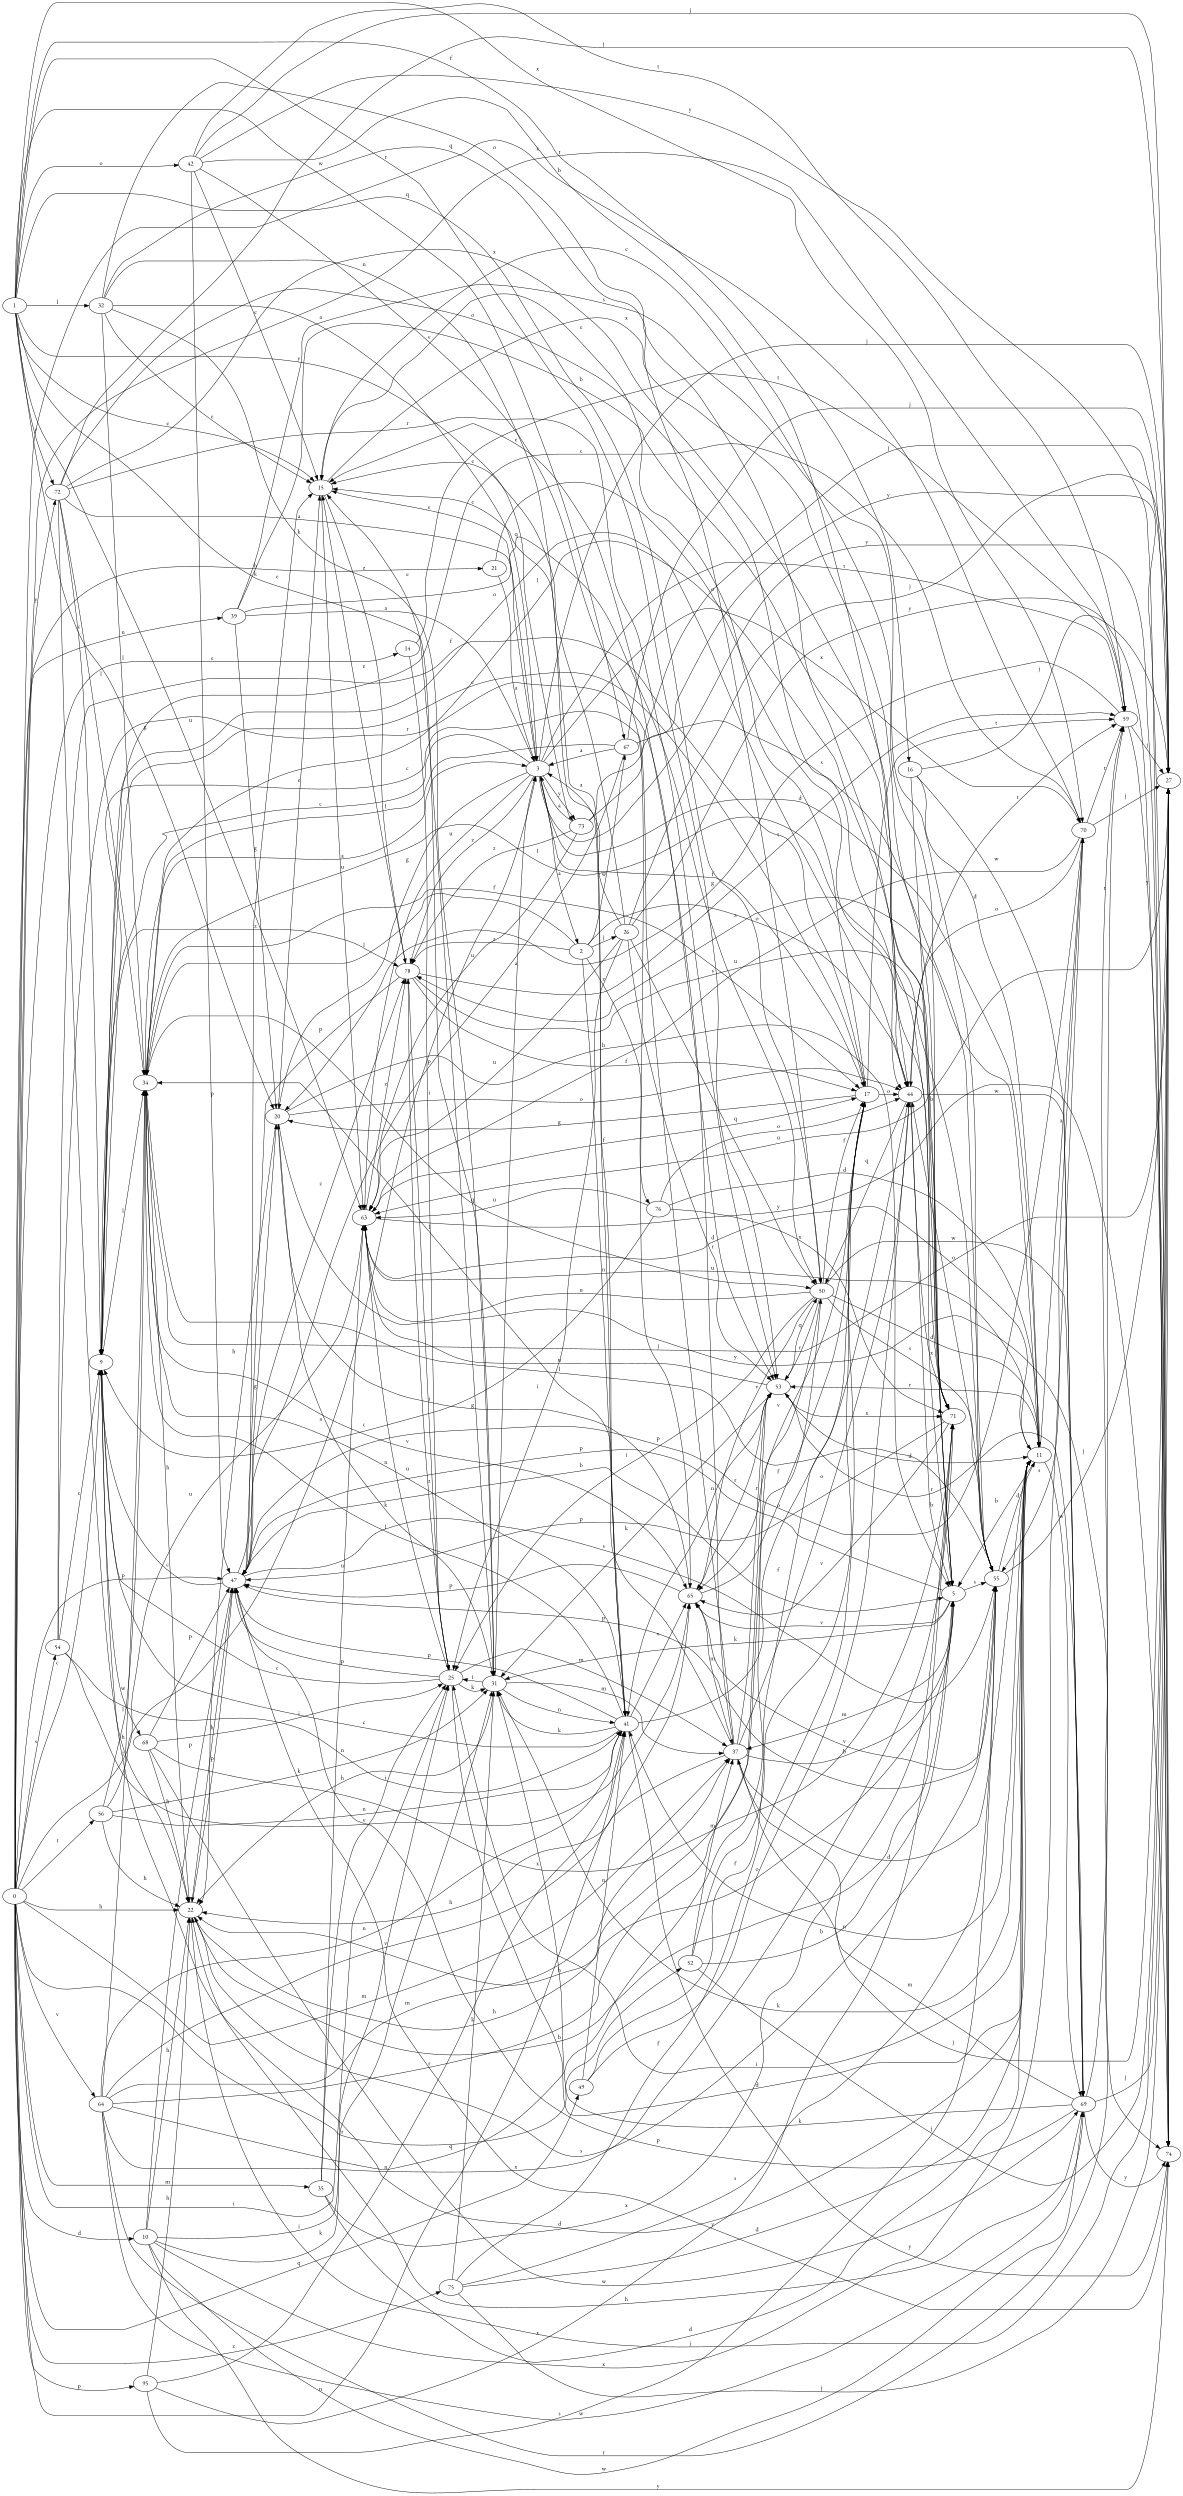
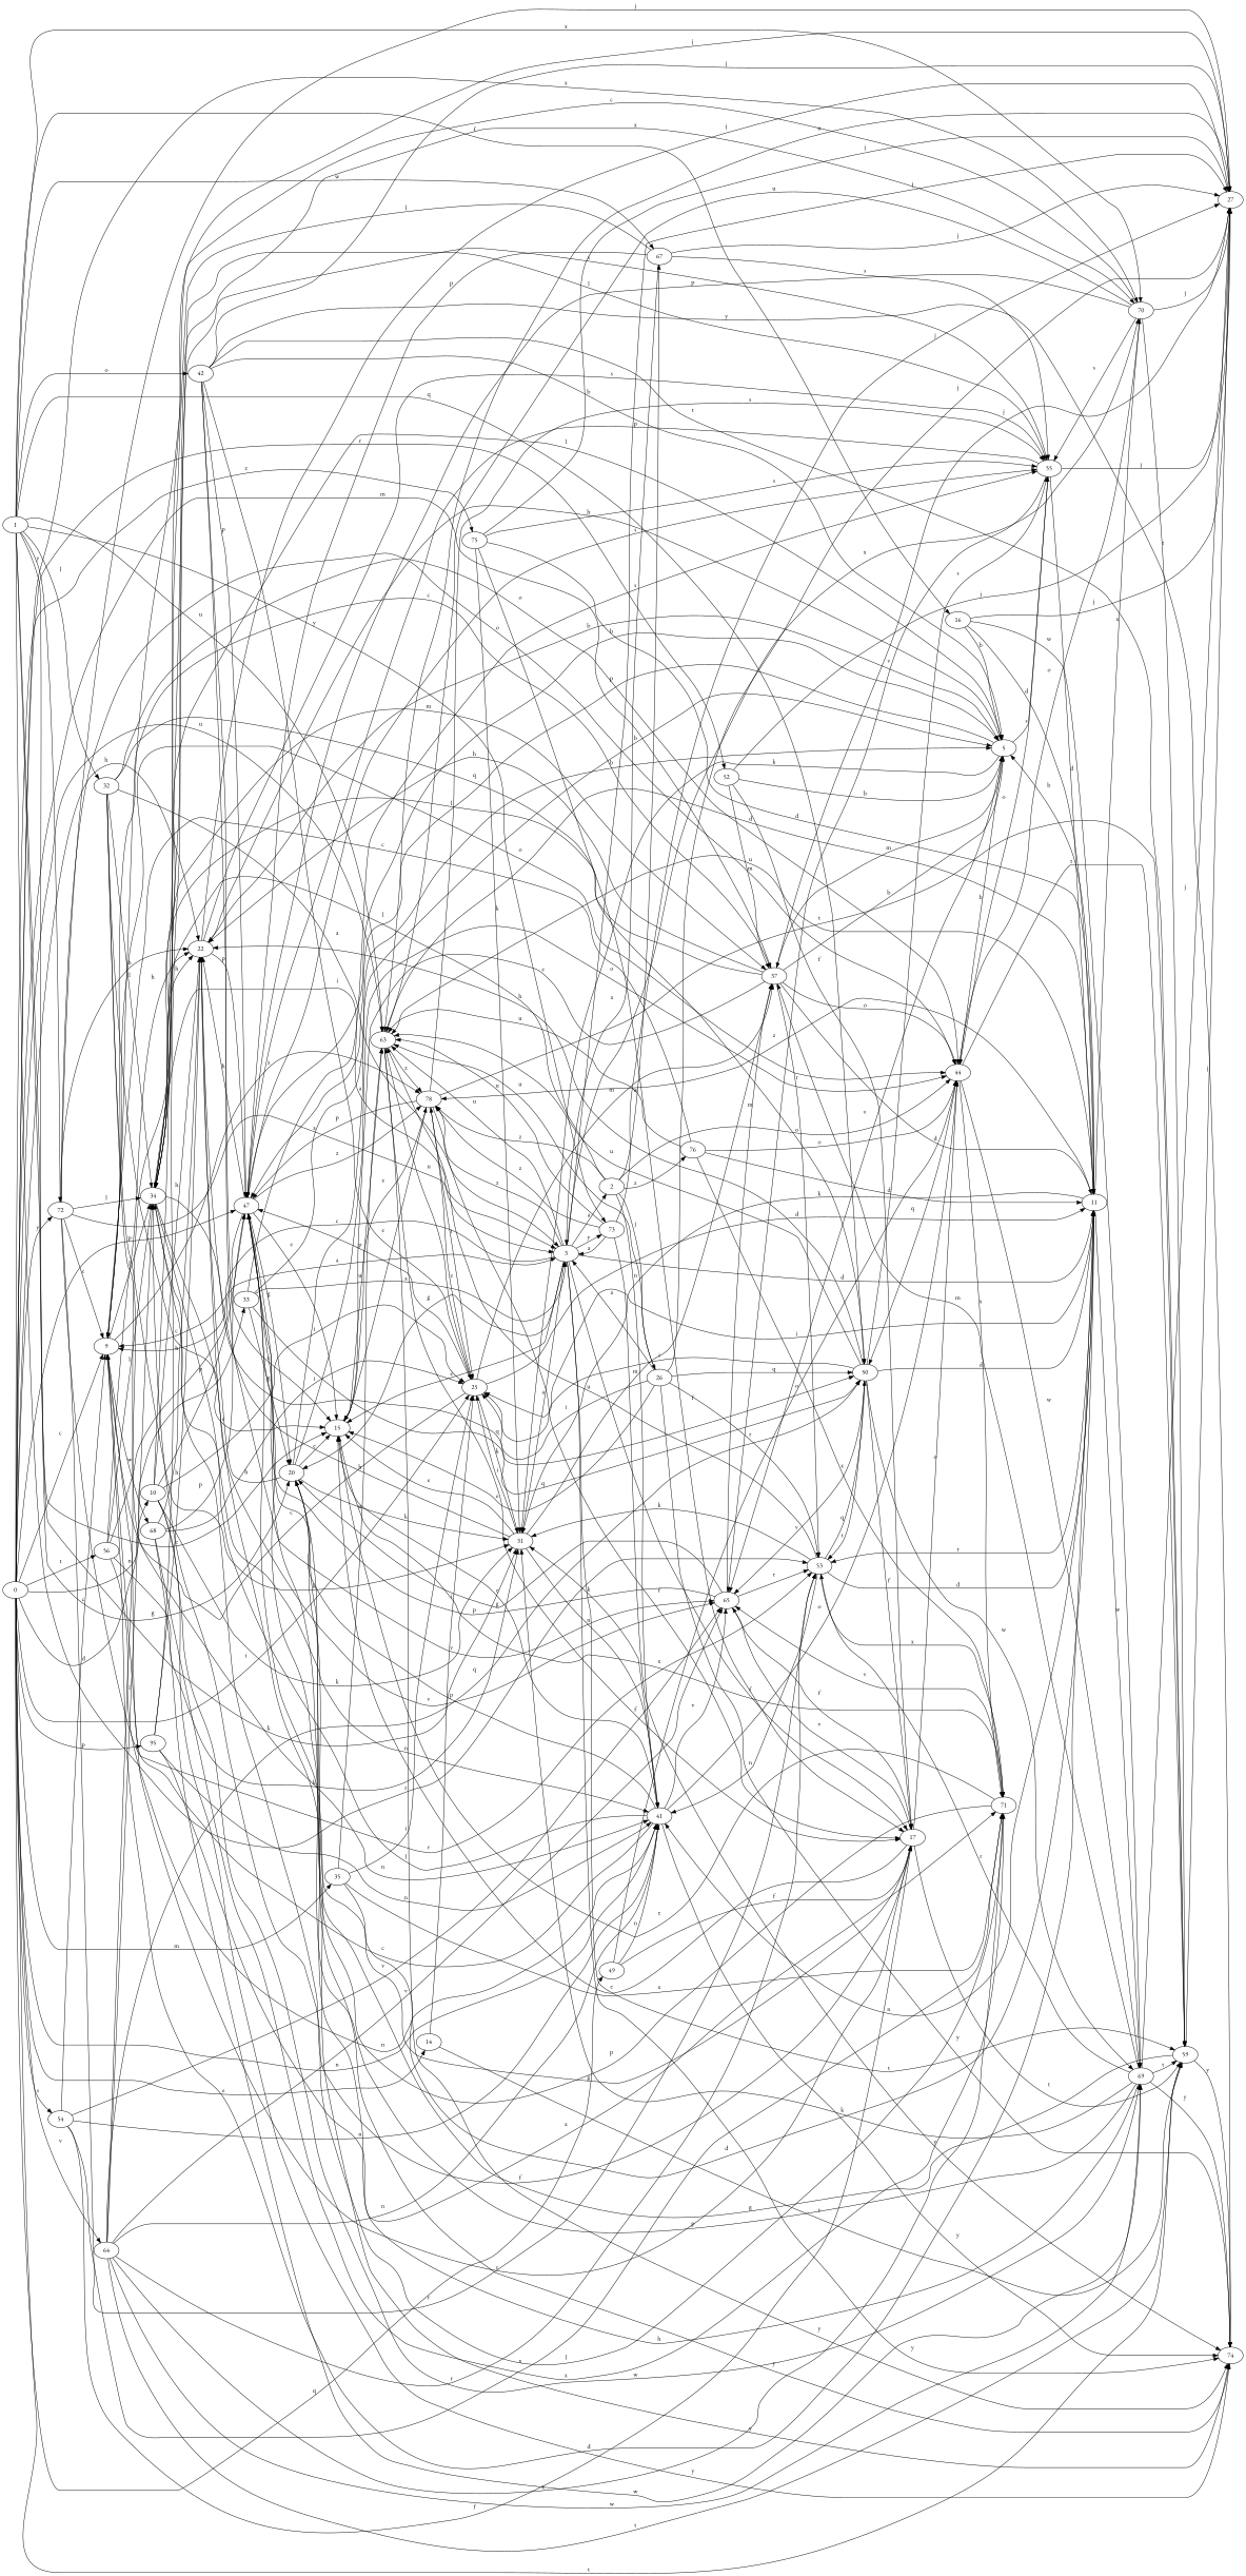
  strict digraph {
    fontname="EB Garamond"
    rankdir=LR
    node [fontname="EB Garamond"]
    edge [fontname="EB Garamond"]
    0
    9
    10
    14
-   21
    22
    25
    35
    37
-   39
+   39 [label=33]
    41
    n12 [label=95]
    47
    49
    52
    54
    56
    59
    63
    64
    70
    72
    75
    34
    44
    78
    11
    68
    31
    74
    69
    3
    27
    5
    55
    71
    15
    53
    20
    50
    65
    17
    1
    16
    32
    42
    67
    73
    2
    26
    76
    0 -> 9 [label=c]
    0 -> 10 [label=d]
    0 -> 14 [label=e]
-   0 -> 21 [label=h]
    0 -> 22 [label=h]
    0 -> 25 [label=i]
    0 -> 35 [label=m]
    0 -> 37 [label=m]
    0 -> 39 [label=n]
    0 -> 41 [label=n]
    0 -> n12 [label=p]
    0 -> 47 [label=p]
    0 -> 49 [label=q]
    0 -> 52 [label=r]
    0 -> 54 [label=s]
    0 -> 56 [label=t]
    0 -> 59 [label=t]
    0 -> 63 [label=u]
    0 -> 64 [label=v]
    0 -> 70 [label=x]
    0 -> 72 [label=y]
    0 -> 75 [label=z]
    9 -> 34 [label=l]
    9 -> 44 [label=o]
    9 -> 78 [label=z]
    9 -> 11 [label=d]
    9 -> 68 [label=w]
    10 -> 22 [label=h]
    10 -> 25 [label=i]
    10 -> 47 [label=p]
    10 -> 70 [label=x]
    10 -> 31 [label=k]
    10 -> 74 [label=y]
    10 -> 69 [label=w]
    14 -> 25 [label=i]
    14 -> 59 [label=t]
-   21 -> 44 [label=o]
-   21 -> 3 [label=a]
    22 -> 47 [label=p]
    22 -> 27 [label=j]
    22 -> 5 [label=b]
    22 -> 55 [label=s]
    25 -> 9 [label=c]
    25 -> 37 [label=m]
    25 -> 47 [label=p]
    25 -> 63 [label=u]
    25 -> 78 [label=z]
    25 -> 11 [label=d]
    25 -> 31 [label=k]
    35 -> 25 [label=i]
    35 -> 63 [label=u]
    35 -> 11 [label=d]
    35 -> 71 [label=x]
    37 -> 9 [label=c]
    37 -> 22 [label=h]
    37 -> 34 [label=l]
    37 -> 44 [label=o]
    37 -> 11 [label=d]
    37 -> 27 [label=j]
    37 -> 5 [label=b]
    37 -> 15 [label=e]
    37 -> 53 [label=r]
    39 -> 3 [label=a]
    39 -> 5 [label=b]
    39 -> 55 [label=s]
    39 -> 20 [label=g]
    39 -> 50 [label=q]
    41 -> 9 [label=c]
    41 -> 47 [label=p]
    41 -> 34 [label=l]
    41 -> 44 [label=o]
    41 -> 31 [label=k]
    41 -> 74 [label=y]
    41 -> 15 [label=e]
    41 -> 65 [label=v]
    n12 -> 22 [label=h]
    n12 -> 41 [label=n]
    n12 -> 55 [label=s]
    n12 -> 71 [label=x]
    47 -> 9 [label=c]
    47 -> 22 [label=h]
    47 -> 78 [label=z]
    47 -> 74 [label=y]
    47 -> 5 [label=b]
    47 -> 55 [label=s]
    47 -> 15 [label=e]
    47 -> 20 [label=g]
    49 -> 41 [label=n]
    49 -> 44 [label=o]
    49 -> 17 [label=f]
    52 -> 37 [label=m]
    52 -> 27 [label=j]
    52 -> 5 [label=b]
    52 -> 17 [label=f]
    54 -> 9 [label=c]
    54 -> 41 [label=n]
    54 -> 53 [label=r]
    54 -> 65 [label=v]
    54 -> 17 [label=f]
    56 -> 22 [label=h]
    56 -> 41 [label=n]
    56 -> 34 [label=l]
    56 -> 31 [label=k]
    56 -> 3 [label=a]
    59 -> 74 [label=y]
    59 -> 27 [label=j]
    59 -> 20 [label=g]
    63 -> 78 [label=z]
    63 -> 11 [label=d]
    63 -> 74 [label=y]
    63 -> 17 [label=f]
    64 -> 37 [label=m]
    64 -> 41 [label=n]
    64 -> 59 [label=t]
    64 -> 34 [label=l]
    64 -> 69 [label=w]
    64 -> 71 [label=x]
    64 -> 53 [label=r]
    64 -> 50 [label=q]
    64 -> 65 [label=v]
    70 -> 9 [label=c]
    70 -> 47 [label=p]
    70 -> 59 [label=t]
    70 -> 63 [label=u]
    70 -> 44 [label=o]
    70 -> 27 [label=j]
    70 -> 55 [label=s]
    72 -> 9 [label=c]
    72 -> 22 [label=h]
    72 -> 34 [label=l]
    72 -> 44 [label=o]
    72 -> 3 [label=a]
    72 -> 27 [label=j]
    72 -> 71 [label=x]
    72 -> 53 [label=r]
    75 -> 11 [label=d]
    75 -> 31 [label=k]
    75 -> 27 [label=j]
    75 -> 55 [label=s]
    75 -> 17 [label=f]
    34 -> 22 [label=h]
    34 -> 41 [label=n]
    34 -> 3 [label=a]
    34 -> 27 [label=j]
    34 -> 50 [label=q]
    34 -> 65 [label=v]
    34 -> 17 [label=f]
    44 -> 59 [label=t]
    44 -> 69 [label=w]
    44 -> 5 [label=b]
    44 -> 71 [label=x]
    44 -> 50 [label=q]
    78 -> 25 [label=i]
    78 -> 47 [label=p]
    78 -> 59 [label=t]
    78 -> 55 [label=s]
    78 -> 15 [label=e]
    78 -> 17 [label=f]
    11 -> 25 [label=i]
    11 -> 41 [label=n]
    11 -> 63 [label=u]
    11 -> 70 [label=x]
    11 -> 78 [label=z]
    11 -> 31 [label=k]
    11 -> 69 [label=w]
    11 -> 5 [label=b]
    11 -> 53 [label=r]
    68 -> 22 [label=h]
    68 -> 25 [label=i]
    68 -> 47 [label=p]
    68 -> 69 [label=w]
    68 -> 71 [label=x]
    31 -> 22 [label=h]
    31 -> 25 [label=i]
    31 -> 37 [label=m]
    31 -> 41 [label=n]
    31 -> 3 [label=a]
    31 -> 15 [label=e]
    69 -> 22 [label=h]
    69 -> 37 [label=m]
    69 -> 47 [label=p]
    69 -> 59 [label=t]
    69 -> 31 [label=k]
    69 -> 74 [label=y]
    69 -> 27 [label=j]
    69 -> 53 [label=r]
    3 -> 9 [label=c]
    3 -> 59 [label=t]
    3 -> 63 [label=u]
    3 -> 70 [label=x]
    3 -> 78 [label=z]
    3 -> 11 [label=d]
    3 -> 74 [label=y]
    3 -> 27 [label=j]
    3 -> 15 [label=e]
    3 -> 20 [label=g]
    3 -> 17 [label=f]
    3 -> 73 [label=y]
    3 -> 2 [label=a]
    27 -> 63 [label=u]
    5 -> 22 [label=h]
    5 -> 37 [label=m]
    5 -> 47 [label=p]
    5 -> 34 [label=l]
    5 -> 31 [label=k]
    5 -> 55 [label=s]
    5 -> 65 [label=v]
    55 -> 47 [label=p]
    55 -> 34 [label=l]
    55 -> 44 [label=o]
    55 -> 11 [label=d]
    55 -> 27 [label=j]
    55 -> 65 [label=v]
    71 -> 47 [label=p]
    71 -> 34 [label=l]
    71 -> 15 [label=e]
    71 -> 65 [label=v]
    15 -> 63 [label=u]
    15 -> 78 [label=z]
    15 -> 71 [label=x]
    53 -> 41 [label=n]
    53 -> 63 [label=u]
    53 -> 11 [label=d]
    53 -> 31 [label=k]
    53 -> 71 [label=x]
    53 -> 50 [label=q]
    20 -> 22 [label=h]
    20 -> 44 [label=o]
    20 -> 31 [label=k]
    20 -> 74 [label=y]
    20 -> 5 [label=b]
    20 -> 15 [label=e]
    50 -> 22 [label=h]
    50 -> 25 [label=i]
    50 -> 63 [label=u]
    50 -> 11 [label=d]
    50 -> 69 [label=w]
    50 -> 55 [label=s]
    50 -> 53 [label=r]
    50 -> 65 [label=v]
    50 -> 17 [label=f]
    65 -> 37 [label=m]
    65 -> 47 [label=p]
    65 -> 53 [label=r]
    65 -> 20 [label=g]
    65 -> 17 [label=f]
    17 -> 9 [label=c]
    17 -> 59 [label=t]
    17 -> 44 [label=o]
    17 -> 15 [label=e]
    17 -> 20 [label=g]
    17 -> 65 [label=v]
    1 -> 63 [label=u]
    1 -> 70 [label=x]
    1 -> 72 [label=y]
    1 -> 31 [label=k]
    1 -> 15 [label=e]
    1 -> 53 [label=r]
    1 -> 20 [label=g]
    1 -> 50 [label=q]
    1 -> 16 [label=f]
    1 -> 32 [label=l]
    1 -> 42 [label=o]
    1 -> 67 [label=w]
    1 -> 73 [label=y]
    16 -> 11 [label=d]
    16 -> 69 [label=w]
    16 -> 27 [label=j]
    16 -> 5 [label=b]
    32 -> 41 [label=n]
    32 -> 34 [label=l]
    32 -> 44 [label=o]
    32 -> 31 [label=k]
    32 -> 3 [label=a]
    32 -> 15 [label=e]
    32 -> 50 [label=q]
+   42 -> 25 [label=i]
    42 -> 47 [label=p]
    42 -> 59 [label=t]
    42 -> 74 [label=y]
    42 -> 27 [label=j]
    42 -> 5 [label=b]
    42 -> 15 [label=e]
    42 -> 65 [label=v]
    67 -> 47 [label=p]
    67 -> 34 [label=l]
    67 -> 3 [label=a]
    67 -> 27 [label=j]
    67 -> 55 [label=s]
    73 -> 63 [label=u]
    73 -> 78 [label=z]
    73 -> 74 [label=y]
    73 -> 3 [label=a]
    73 -> 27 [label=j]
    2 -> 41 [label=n]
    2 -> 34 [label=l]
    2 -> 44 [label=o]
    2 -> 78 [label=z]
    2 -> 67 [label=w]
    2 -> 26 [label=j]
    2 -> 76 [label=z]
    26 -> 25 [label=i]
    26 -> 63 [label=u]
    26 -> 74 [label=y]
    26 -> 3 [label=a]
    26 -> 27 [label=j]
    26 -> 15 [label=e]
    26 -> 53 [label=r]
    26 -> 50 [label=q]
    76 -> 9 [label=c]
    76 -> 63 [label=u]
    76 -> 44 [label=o]
    76 -> 11 [label=d]
    76 -> 71 [label=x]
  }
